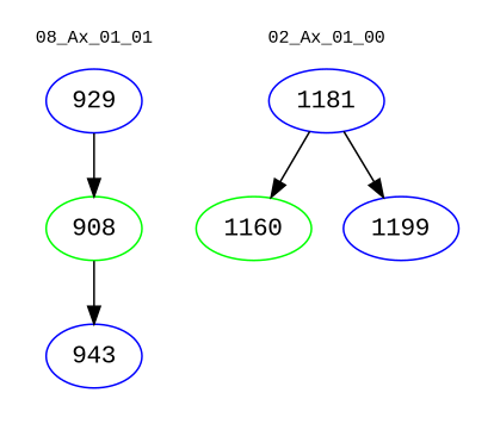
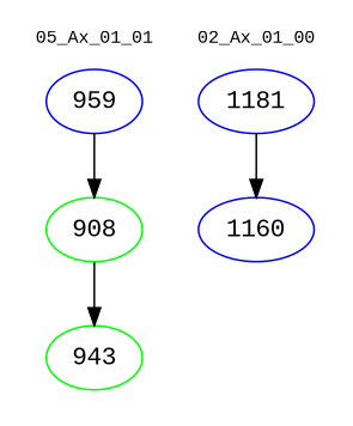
  digraph {
    fontname="Liberation Mono"
    node [color=blue fontname="Liberation Mono"]
    edge [color=black fontname="Liberation Mono"]
-   n1 [label=929]
+   n1 [label=959]
    n2 [color=green label=908]
-   n3 [label=943]
+   n3 [color=green label=943]
    n4 [label=1181]
-   n5 [color=green label=1160]
-   n6 [label=1199]
+   n5 [label=1160]
    subgraph cluster_1 {
      color=white
      fontsize=10
-     label="08_Ax_01_01"
+     label="05_Ax_01_01"
      n1
      n2
      n3
    }
    subgraph cluster_2 {
      color=white
      fontsize=10
      label="02_Ax_01_00"
      n4
      n5
-     n6
    }
    n1 -> n2
    n2 -> n3
    n4 -> n5
-   n4 -> n6
  }
